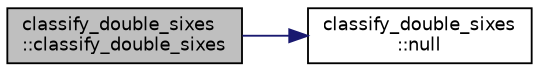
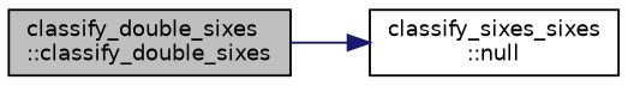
  digraph {
    rankdir=LR
    node [color=black fontname=Helvetica fontsize=10 shape=record style=filled]
    n1 [fillcolor=grey75 fontcolor=black height=0.2 label="classify_double_sixes\l::classify_double_sixes" width=0.4]
-   n2 [fillcolor=white height=0.2 label="classify_double_sixes\l::null" width=0.4]
+   n2 [fillcolor=white height=0.2 label="classify_sixes_sixes\l::null" width=0.4]
    n1 -> n2 [color=midnightblue fontname=Helvetica fontsize=10 labelfontname=Helvetica labelfontsize=10 style=solid]
  }
